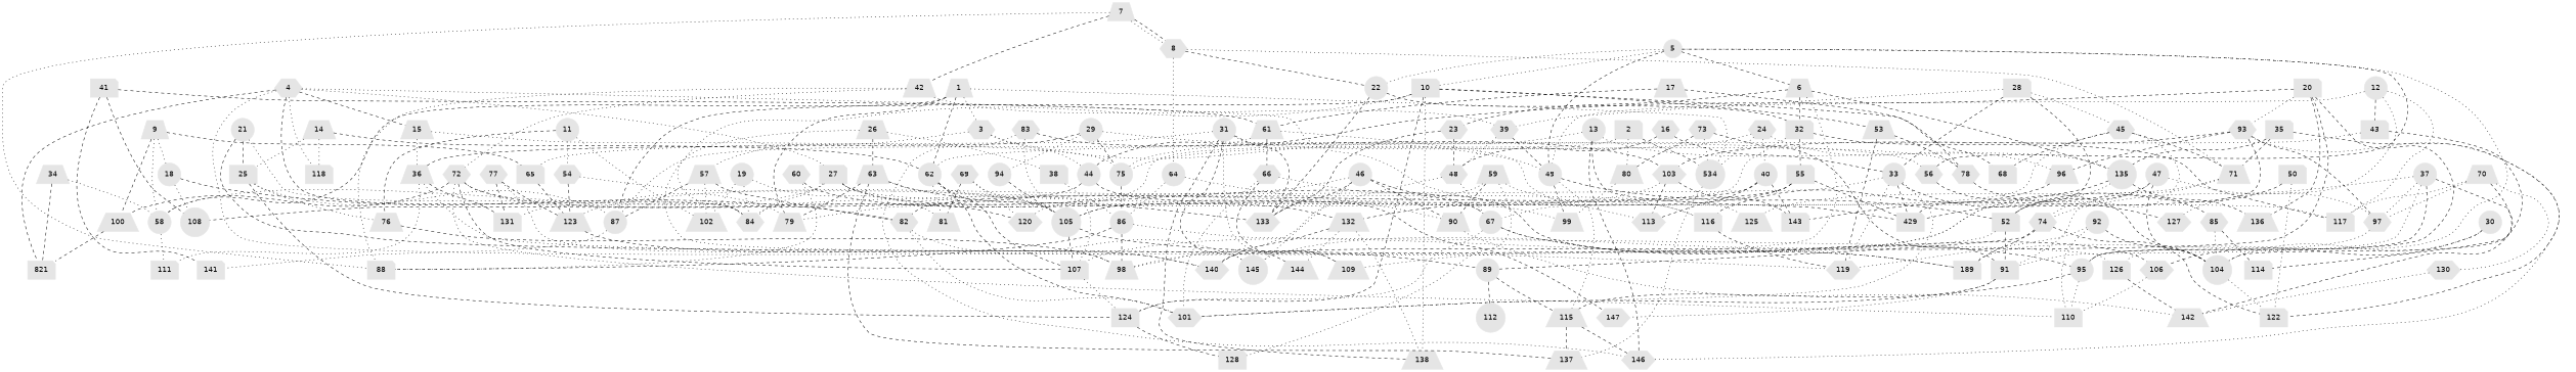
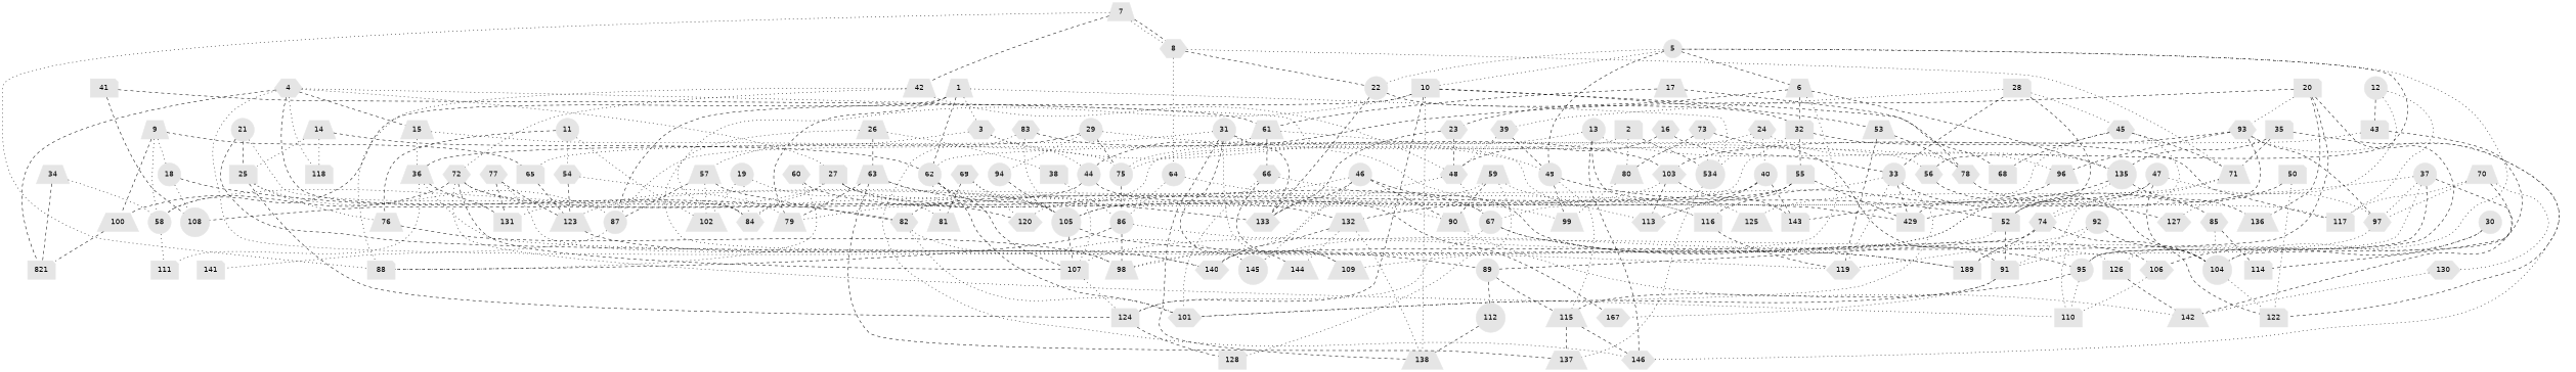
  graph {
    fontname="DejaVu Sans"
    node [color=gray90 fontname="DejaVu Sans" shape=trapezium style=filled]
    edge [fontname="DejaVu Sans" style=dashed]
    3 [shape=hexagon]
    1
    58 [shape=circle]
    62 [shape=circle]
    79
    n6 [label=534 shape=circle]
    44 [shape=circle]
    49 [shape=circle]
    57
    111 [shape=note]
    117 [shape=note]
    81
    101 [shape=hexagon]
    107 [shape=note]
    137
    2 [shape=note]
    80
    99
    108 [shape=circle]
-   147 [shape=hexagon]
+   147 [shape=hexagon label=167]
    52 [shape=note]
    115
    87 [shape=circle]
    102
    82 [shape=hexagon]
    4 [shape=hexagon]
    15
    27 [shape=note]
    84 [shape=hexagon]
    113 [shape=hexagon]
    118 [shape=note]
    n32 [label=821 shape=note]
    140 [shape=hexagon]
    75 [shape=circle]
    36
    67 [shape=circle]
    105 [shape=circle]
    5 [shape=circle]
    6
    10 [shape=note]
    22 [shape=circle]
    56 [shape=hexagon]
    126 [shape=note]
    23 [shape=hexagon]
    32 [shape=note]
    98
    135 [shape=circle]
    53
    68 [shape=note]
    124 [shape=note]
    138
    133 [shape=hexagon]
    104 [shape=circle]
    142
    48 [shape=hexagon]
    55 [shape=note]
    131 [shape=note]
    136
    145 [shape=circle]
    143 [shape=note]
    8 [shape=hexagon]
    7
    42
    88 [shape=note]
    64 [shape=circle]
    71
    72 [shape=hexagon]
    86 [shape=circle]
    90
    91 [shape=note]
    125
    9
    18 [shape=circle]
    65 [shape=note]
    100
    123
    78 [shape=hexagon]
    119 [shape=hexagon]
    141 [shape=note]
    128 [shape=note]
    11 [shape=circle]
    54 [shape=hexagon]
    76
    12 [shape=circle]
    43 [shape=note]
    127 [shape=hexagon]
    13 [shape=circle]
    n88 [label=429 shape=note]
    146 [shape=hexagon]
    14
    25 [shape=note]
    16 [shape=hexagon]
    33 [shape=circle]
    17
    61
    116 [shape=note]
    66 [shape=hexagon]
    85 [shape=hexagon]
    19 [shape=circle]
    20 [shape=note]
    93 [shape=hexagon]
    95 [shape=circle]
    96
    97 [shape=hexagon]
    103 [shape=hexagon]
    110 [shape=note]
    21 [shape=circle]
    89 [shape=circle]
    112 [shape=circle]
    24 [shape=hexagon]
    40 [shape=circle]
    38 [shape=note]
    26
    63
    n115 [label=189 shape=note]
    28 [shape=note]
    39 [shape=hexagon]
    45 [shape=hexagon]
    74 [shape=hexagon]
    29 [shape=circle]
    94 [shape=circle]
    30 [shape=circle]
    106 [shape=hexagon]
    122 [shape=note]
    31 [shape=circle]
    109
    144
    132
    34
    35 [shape=note]
    37 [shape=circle]
    41 [shape=note]
    120 [shape=hexagon]
    46 [shape=circle]
    47 [shape=circle]
    50 [shape=note]
    59
    60 [shape=hexagon]
    69 [shape=hexagon]
    70
    114 [shape=note]
    130 [shape=hexagon]
    73 [shape=hexagon]
    77 [shape=hexagon]
    83 [shape=hexagon]
    92 [shape=circle]
    3 -- 44 [style=dotted]
    3 -- 49 [style=dotted]
    3 -- 57 [style=dotted]
    1 -- 3 [style=dotted]
    1 -- 58
    1 -- 62
    1 -- 79
    1 -- n6 [style=dotted]
    58 -- 111 [style=dotted]
    62 -- 117 [style=dotted]
    62 -- 81 [style=dotted]
    62 -- 101
    62 -- 107
    n6 -- 137 [style=dotted]
    44 -- 108
    44 -- 147
    49 -- 99
    49 -- 52
    49 -- 115 [style=dotted]
    57 -- 87
    57 -- 102 [style=dotted]
    57 -- 82
    107 -- 124 [style=dotted]
    2 -- 79 [style=dotted]
    2 -- n6
    2 -- 80 [style=dotted]
    80 -- 99 [style=dotted]
    52 -- 91
    52 -- 109 [style=dotted]
    115 -- 137
    115 -- 146
    87 -- 141 [style=dotted]
    82 -- 101 [style=dotted]
    82 -- 145 [style=dotted]
    4 -- 15
    4 -- 27 [style=dotted]
    4 -- 84
    4 -- 113 [style=dotted]
    4 -- 118 [style=dotted]
    4 -- n32
    4 -- 140 [style=dotted]
    15 -- 75 [style=dotted]
    15 -- 36 [style=dotted]
    27 -- 58 [style=dotted]
    27 -- 99 [style=dotted]
    27 -- 84 [style=dotted]
    27 -- 67
    27 -- 105 [style=dotted]
    75 -- 86
    36 -- 111 [style=dotted]
    36 -- 131
    36 -- 119 [style=dotted]
    67 -- 124 [style=dotted]
    67 -- 95
    67 -- n115 [style=dotted]
    105 -- 107
    105 -- n115
    5 -- 49
    5 -- 6
    5 -- 10 [style=dotted]
    5 -- 22 [style=dotted]
    5 -- 56
    5 -- 126 [style=dotted]
    6 -- 23
    6 -- 32
    6 -- 98 [style=dotted]
    6 -- 135
    10 -- 87
    10 -- 84 [style=dotted]
    10 -- 53
    10 -- 68
    10 -- 124
    10 -- 138 [style=dotted]
    22 -- 32
    22 -- 133
    56 -- 104
    126 -- 142
    23 -- 133
    23 -- 48
    32 -- 117
    32 -- 55
    32 -- 131 [style=dotted]
    135 -- 136
    135 -- 145 [style=dotted]
    135 -- 143
    53 -- 78
    53 -- 119
    124 -- 128
    104 -- 122 [style=dotted]
    48 -- 67 [style=dotted]
    48 -- 98 [style=dotted]
    55 -- 105
    55 -- n88
    55 -- 132
    8 -- 22
    8 -- 64 [style=dotted]
    8 -- 71 [style=dotted]
    7 -- 8 [style=dotted]
    7 -- 8
    7 -- 42
    7 -- 88 [style=dotted]
-   42 -- 39 [style=dotted]
+   42 -- 48 [style=dotted]
    42 -- 88 [style=dotted]
    42 -- 72 [style=dotted]
    64 -- 86 [style=dotted]
    64 -- 90 [style=dotted]
    71 -- 91 [style=dotted]
    71 -- 125 [style=dotted]
    72 -- 79 [style=dotted]
    72 -- 107
    72 -- 100
    72 -- 110 [style=dotted]
    72 -- 120
    86 -- 126 [style=dotted]
    86 -- 98
    86 -- 88
    90 -- 142 [style=dotted]
    91 -- 147 [style=dotted]
    91 -- 115
    9 -- 58 [style=dotted]
    9 -- 18 [style=dotted]
    9 -- 65
    9 -- 100
    18 -- 108 [style=dotted]
    18 -- 82
    65 -- 123
    100 -- n32
    123 -- 140
    78 -- 85
    11 -- 102 [style=dotted]
    11 -- 54 [style=dotted]
    11 -- 76
    54 -- 105 [style=dotted]
    54 -- 123
    76 -- 98
-   12 -- 49 [style=dotted]
    12 -- 117 [style=dotted]
    12 -- 43
    12 -- 127 [style=dotted]
    43 -- 62 [style=dotted]
    43 -- 104
    13 -- 75 [style=dotted]
    13 -- 135 [style=dotted]
    13 -- n88
    13 -- 146
    14 -- 62
    14 -- 118 [style=dotted]
    14 -- 25 [style=dotted]
    25 -- 87 [style=dotted]
    25 -- 124
    25 -- 76 [style=dotted]
    16 -- 48
    16 -- 33
    33 -- 101 [style=dotted]
    33 -- 84 [style=dotted]
    33 -- 119 [style=dotted]
    33 -- 127
    33 -- n88
    17 -- 78
    17 -- 61
    61 -- 87 [style=dotted]
    61 -- 116 [style=dotted]
    61 -- 66
    116 -- 119
    66 -- 101 [style=dotted]
    66 -- 67 [style=dotted]
    66 -- 109
    85 -- 104 [style=dotted]
    85 -- 114
    19 -- 81 [style=dotted]
    19 -- 102 [style=dotted]
    19 -- 84 [style=dotted]
    20 -- 44
    20 -- 140
    20 -- 136
    20 -- 93 [style=dotted]
    20 -- 95
    93 -- n88
    93 -- 146 [style=dotted]
    93 -- 96
    93 -- 97
    93 -- 103
    95 -- 101
    95 -- 110 [style=dotted]
    96 -- 116
    97 -- n115 [style=dotted]
    103 -- 113
    103 -- 105 [style=dotted]
    103 -- 143
    21 -- 84 [style=dotted]
    21 -- 25
    21 -- 89
    89 -- 115
    89 -- 112
+   112 -- 138
    24 -- n6 [style=dotted]
    24 -- 75 [style=dotted]
    24 -- 96 [style=dotted]
    24 -- 40 [style=dotted]
    40 -- 82
    40 -- 113
    40 -- 143
    38 -- 86 [style=dotted]
    26 -- 145 [style=dotted]
    26 -- 38 [style=dotted]
    26 -- 63
    63 -- 79
    63 -- 137
    63 -- 133
    63 -- 125 [style=dotted]
    28 -- n88
    28 -- 33
    28 -- 39 [style=dotted]
    28 -- 45 [style=dotted]
    39 -- 49
    39 -- 48 [style=dotted]
    45 -- 67 [style=dotted]
    45 -- 68
    45 -- 71
    45 -- 74 [style=dotted]
    74 -- 89
    74 -- n115
    74 -- 122
    29 -- 75
    29 -- 36
    29 -- 56 [style=dotted]
    29 -- 94 [style=dotted]
    94 -- 105
    30 -- 104 [style=dotted]
    30 -- 106
    106 -- 110 [style=dotted]
    31 -- 138
    31 -- 133
    31 -- 65 [style=dotted]
    31 -- 78 [style=dotted]
    31 -- 109 [style=dotted]
    31 -- 144
    132 -- 140
    132 -- 138 [style=dotted]
    132 -- 144 [style=dotted]
    34 -- 58 [style=dotted]
    34 -- n32
    35 -- 135
    35 -- 71
    35 -- 122
    37 -- 142
    37 -- 91 [style=dotted]
    37 -- 95
    37 -- 97 [style=dotted]
    37 -- 74 [style=dotted]
    41 -- 108
-   41 -- 141
    41 -- 61
    46 -- 133
    46 -- 145 [style=dotted]
    46 -- 90
    46 -- 123 [style=dotted]
    46 -- 106
    47 -- 107 [style=dotted]
    47 -- 52
    47 -- 104
    47 -- 97 [style=dotted]
    50 -- 52
    50 -- 122 [style=dotted]
    59 -- 90
    59 -- 128 [style=dotted]
    59 -- 116 [style=dotted]
    59 -- 120 [style=dotted]
    60 -- 88 [style=dotted]
    60 -- 132
    69 -- 81
    69 -- 105 [style=dotted]
    69 -- 120 [style=dotted]
    70 -- 117 [style=dotted]
    70 -- 97 [style=dotted]
    70 -- 114
    70 -- 130 [style=dotted]
    130 -- 142 [style=dotted]
    73 -- n6 [style=dotted]
    73 -- 80
    73 -- 91
    77 -- 98 [style=dotted]
    77 -- 131
    77 -- 123
    83 -- 107 [style=dotted]
    83 -- 146 [style=dotted]
    83 -- 103
    92 -- 104
    92 -- 119 [style=dotted]
    92 -- 110 [style=dotted]
  }
